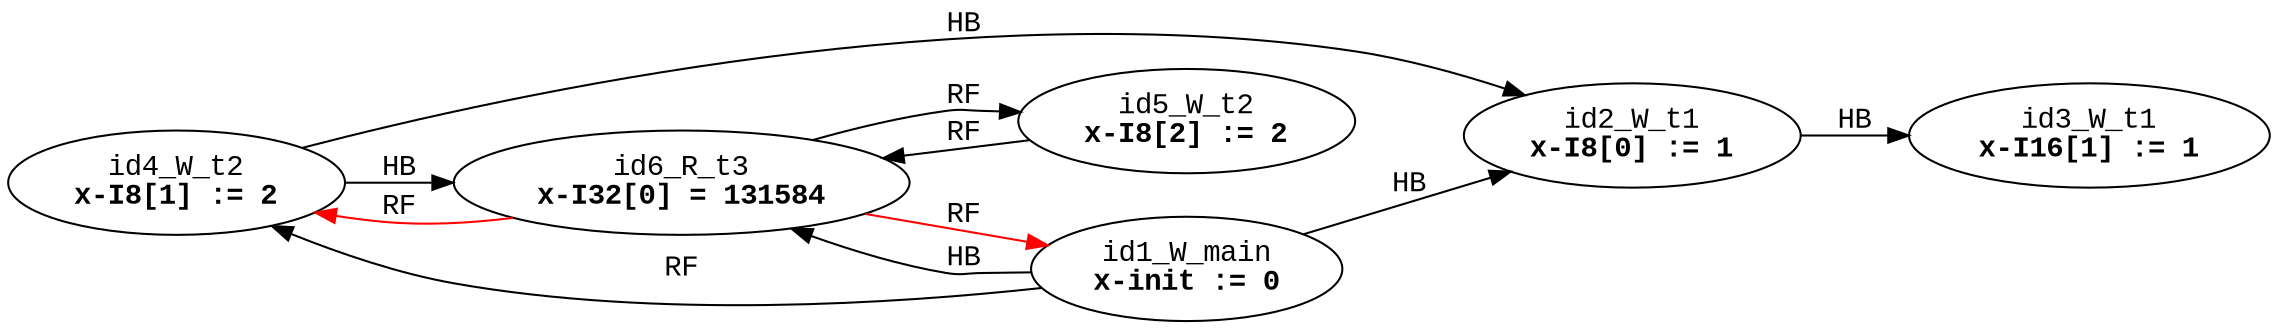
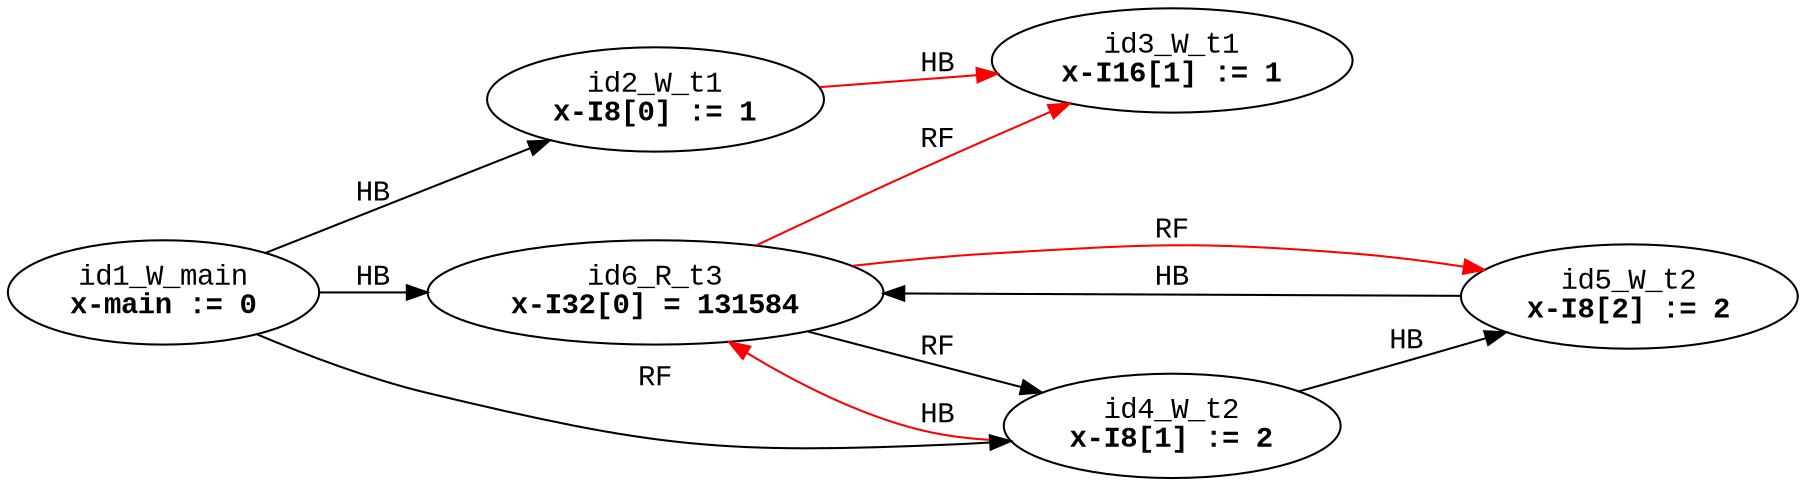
  digraph {
    fontname="Liberation Mono"
    rankdir=LR
    splines=true
    node [fontname="Liberation Mono"]
    edge [color=black fontname="Liberation Mono"]
    n1 [label=<id2_W_t1<br/><B>x-I8[0] := 1</B>>]
    n2 [label=<id3_W_t1<br/><B>x-I16[1] := 1</B>>]
    n3 [label=<id4_W_t2<br/><B>x-I8[1] := 2</B>>]
    n4 [label=<id5_W_t2<br/><B>x-I8[2] := 2</B>>]
    n5 [label=<id6_R_t3<br/><B>x-I32[0] = 131584</B>>]
-   n6 [label=<id1_W_main<br/><B>x-init := 0</B>>]
-   n1 -> n2 [label=HB]
-   n3 -> n1 [label=HB]
-   n3 -> n5 [label=HB]
-   n4 -> n5 [label=RF]
-   n5 -> n3 [color=red label=RF]
-   n5 -> n4 [label=RF]
-   n5 -> n6 [color=red label=RF]
+   n6 [label=<id1_W_main<br/><B>x-main := 0</B>>]
+   n1 -> n2 [color=red label=HB]
+   n3 -> n4 [label=HB]
+   n3 -> n5 [color=red label=HB]
+   n4 -> n5 [label=HB]
+   n5 -> n3 [label=RF]
+   n5 -> n4 [color=red label=RF]
+   n5 -> n2 [color=red label=RF]
    n6 -> n1 [label=HB]
    n6 -> n3 [label=RF]
    n6 -> n5 [label=HB]
  }
